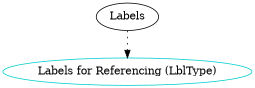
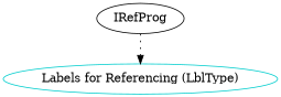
  digraph {
    n1 [color=cyan3 label="Labels for Referencing (LblType)" shape=oval]
-   IRefProg [label=Labels]
+   IRefProg
    IRefProg -> n1 [style=dotted]
  }
